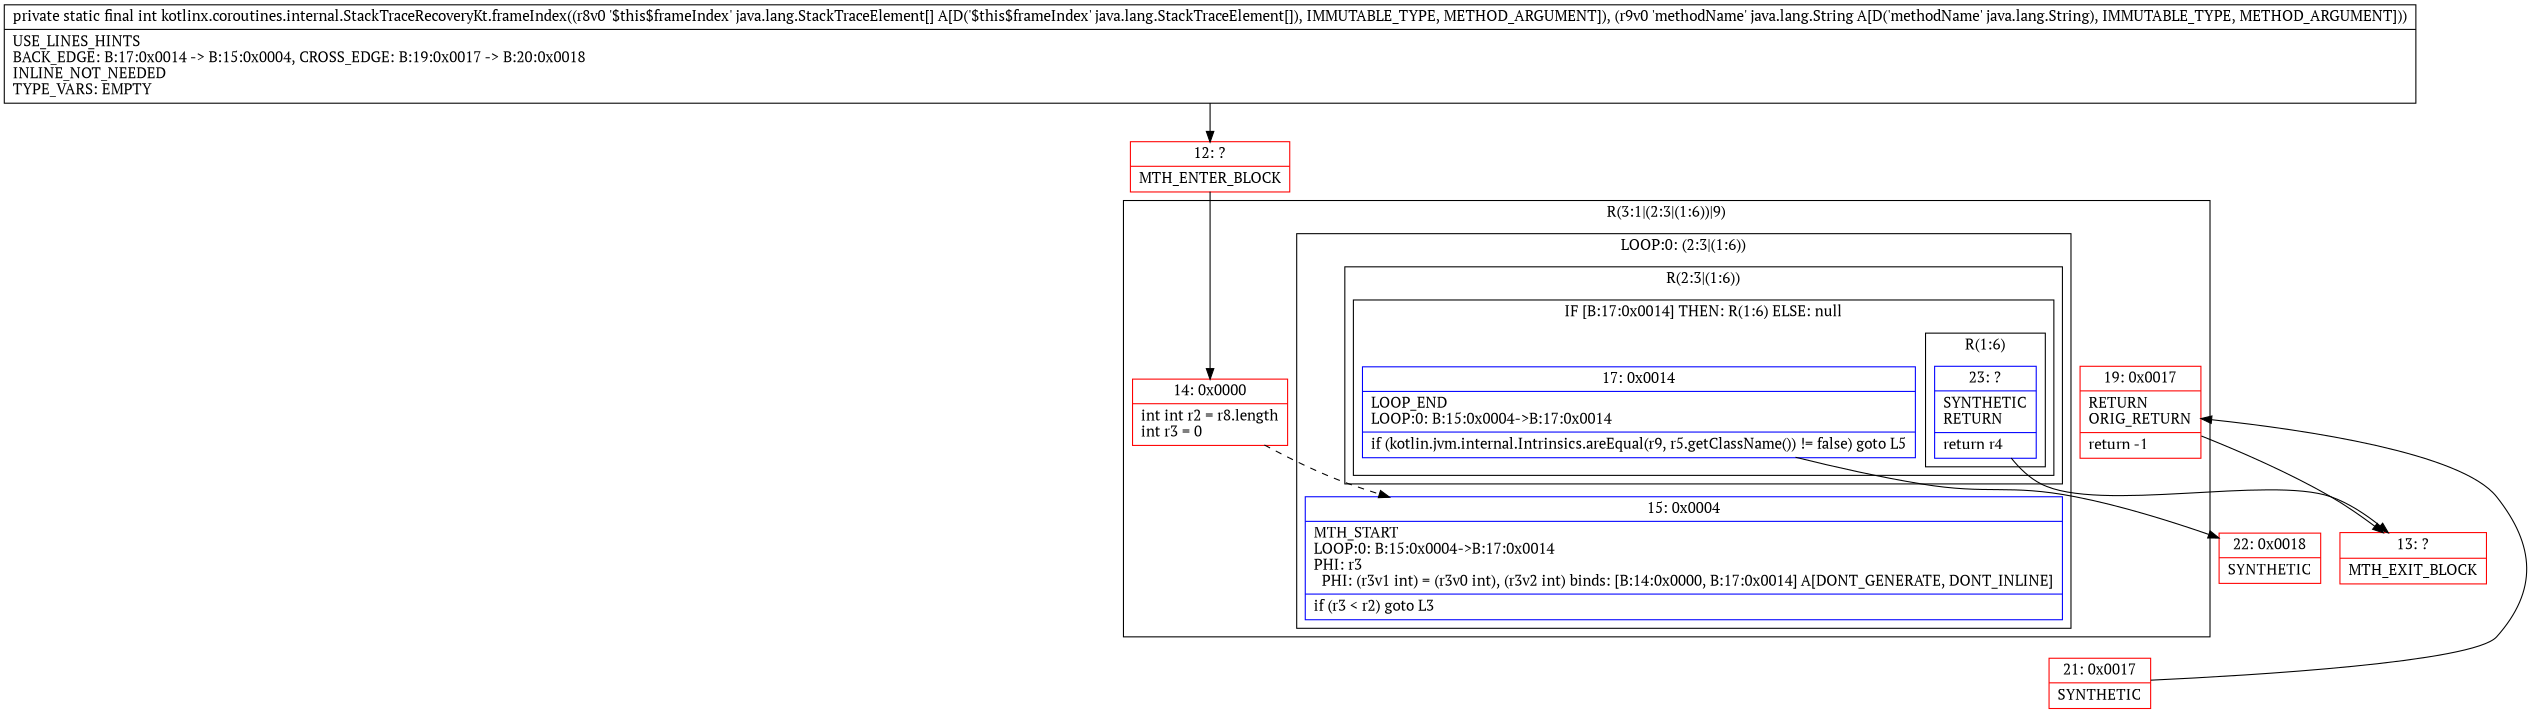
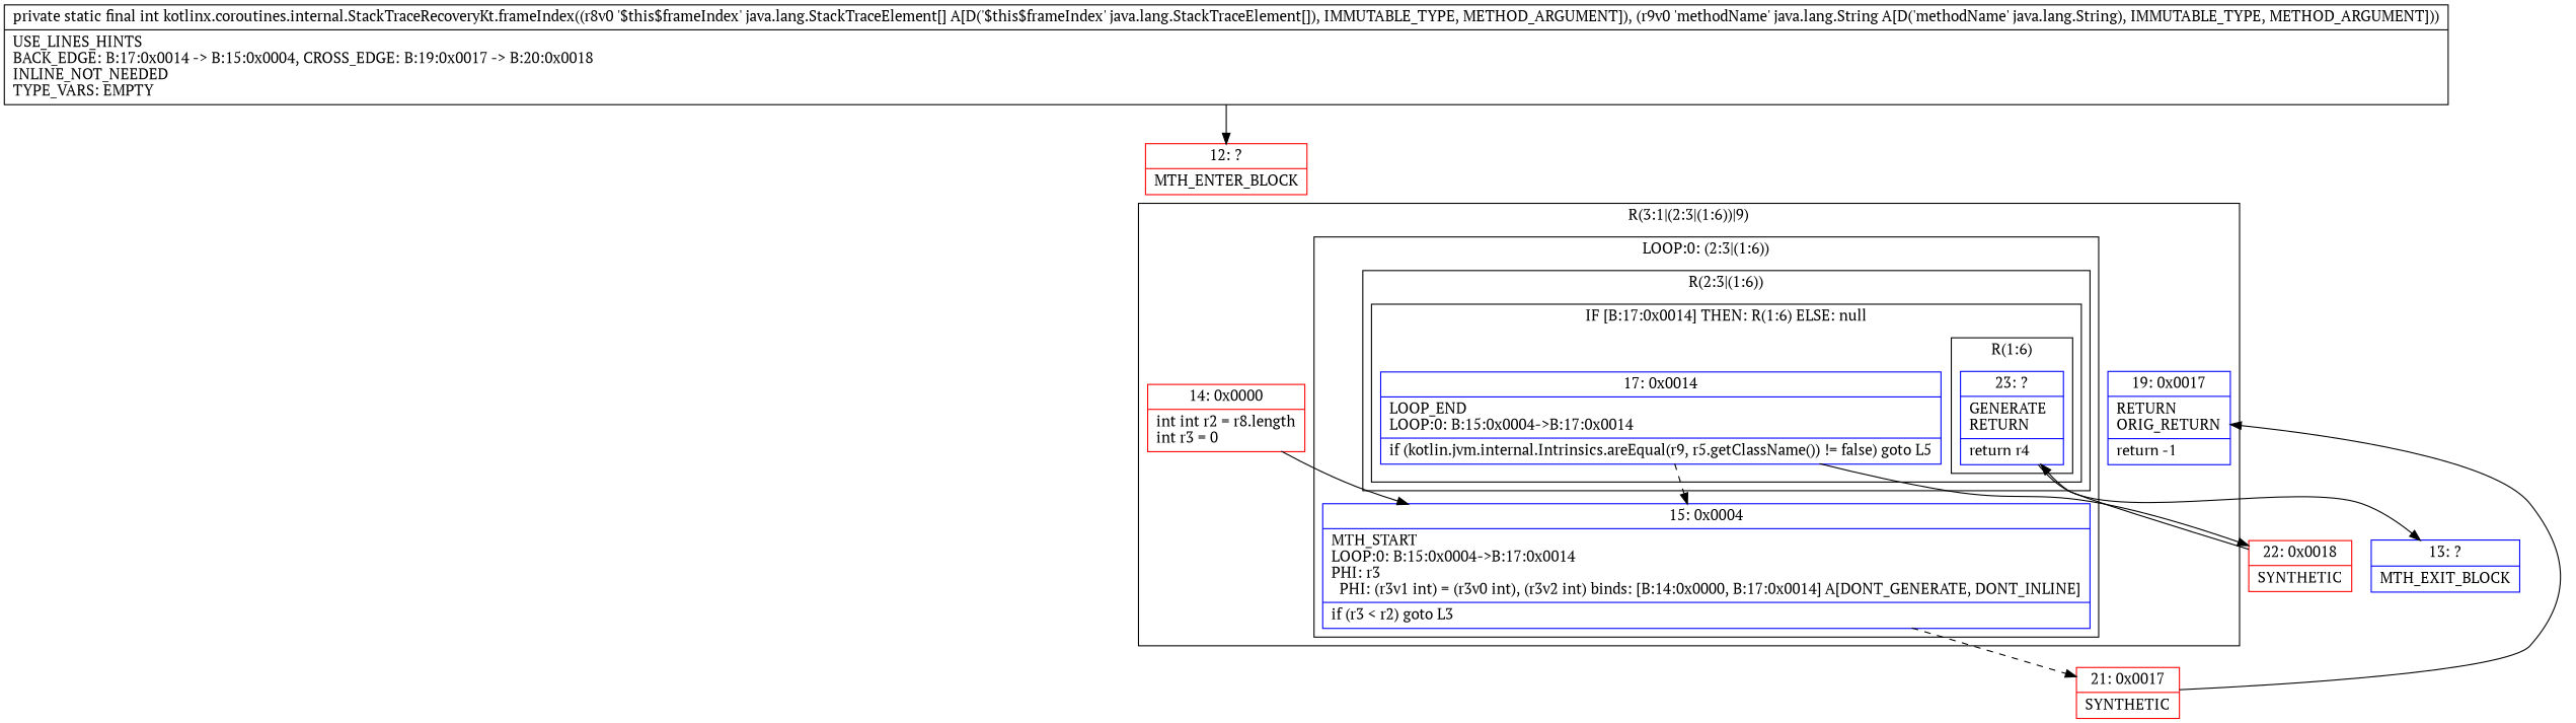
  digraph {
    fontname="PT Serif"
    node [color=red fontname="PT Serif" shape=record]
    edge [fontname="PT Serif"]
-   n1 [color=blue label="{23\:\ ?|SYNTHETIC\lRETURN\l|return r4\l}"]
+   n1 [color=blue label="{23\:\ ?|GENERATE\lRETURN\l|return r4\l}"]
    n2 [color=blue label="{17\:\ 0x0014|LOOP_END\lLOOP:0: B:15:0x0004\-\>B:17:0x0014\l|if (kotlin.jvm.internal.Intrinsics.areEqual(r9, r5.getClassName()) != false) goto L5\l}"]
    n3 [color=blue label="{15\:\ 0x0004|MTH_START\lLOOP:0: B:15:0x0004\-\>B:17:0x0014\lPHI: r3 \l  PHI: (r3v1 int) = (r3v0 int), (r3v2 int) binds: [B:14:0x0000, B:17:0x0014] A[DONT_GENERATE, DONT_INLINE]\l|if (r3 \< r2) goto L3\l}"]
    n4 [label="{14\:\ 0x0000|int int r2 = r8.length\lint r3 = 0\l}"]
-   n5 [label="{19\:\ 0x0017|RETURN\lORIG_RETURN\l|return \-1\l}"]
-   n6 [label="{13\:\ ?|MTH_EXIT_BLOCK\l}"]
+   n5 [color=blue label="{19\:\ 0x0017|RETURN\lORIG_RETURN\l|return \-1\l}"]
+   n6 [color=blue label="{13\:\ ?|MTH_EXIT_BLOCK\l}"]
    n7 [label="{22\:\ 0x0018|SYNTHETIC\l}"]
    n8 [label="{21\:\ 0x0017|SYNTHETIC\l}"]
    n9 [label="{12\:\ ?|MTH_ENTER_BLOCK\l}"]
    n10 [label="{private static final int kotlinx.coroutines.internal.StackTraceRecoveryKt.frameIndex((r8v0 '$this$frameIndex' java.lang.StackTraceElement[] A[D('$this$frameIndex' java.lang.StackTraceElement[]), IMMUTABLE_TYPE, METHOD_ARGUMENT]), (r9v0 'methodName' java.lang.String A[D('methodName' java.lang.String), IMMUTABLE_TYPE, METHOD_ARGUMENT]))  | USE_LINES_HINTS\lBACK_EDGE: B:17:0x0014 \-\> B:15:0x0004, CROSS_EDGE: B:19:0x0017 \-\> B:20:0x0018\lINLINE_NOT_NEEDED\lTYPE_VARS: EMPTY\l}" color=""]
    subgraph cluster_1 {
      label="R(3:1|(2:3|(1:6))|9)"
      n4
      n5
      subgraph cluster_2 {
        label="LOOP:0: (2:3|(1:6))"
        n3
        subgraph cluster_3 {
          label="R(2:3|(1:6))"
          subgraph cluster_4 {
            label="IF [B:17:0x0014] THEN: R(1:6) ELSE: null"
            n2
            subgraph cluster_5 {
              label="R(1:6)"
              n1
            }
          }
        }
      }
    }
    n1 -> n6
+   n2 -> n3 [style=dashed]
    n2 -> n7
-   n4 -> n3 [style=dashed]
-   n5 -> n6
+   n3 -> n8 [style=dashed]
+   n4 -> n3
+   n7 -> n1
    n8 -> n5
-   n9 -> n4
    n10 -> n9
  }
